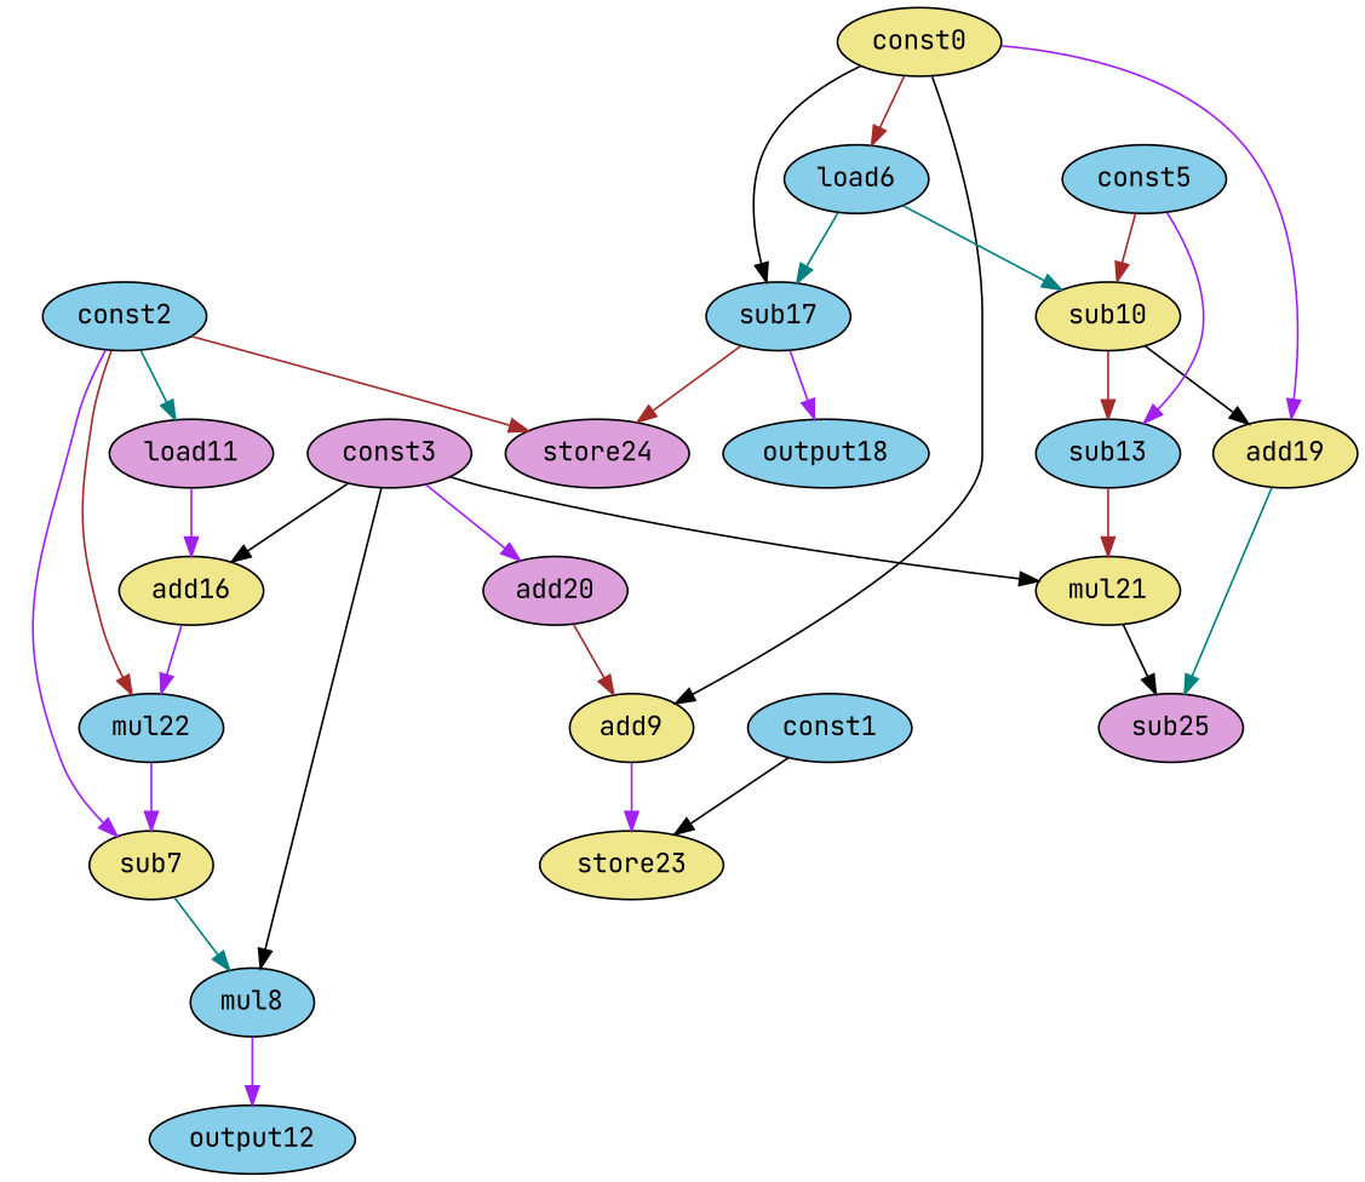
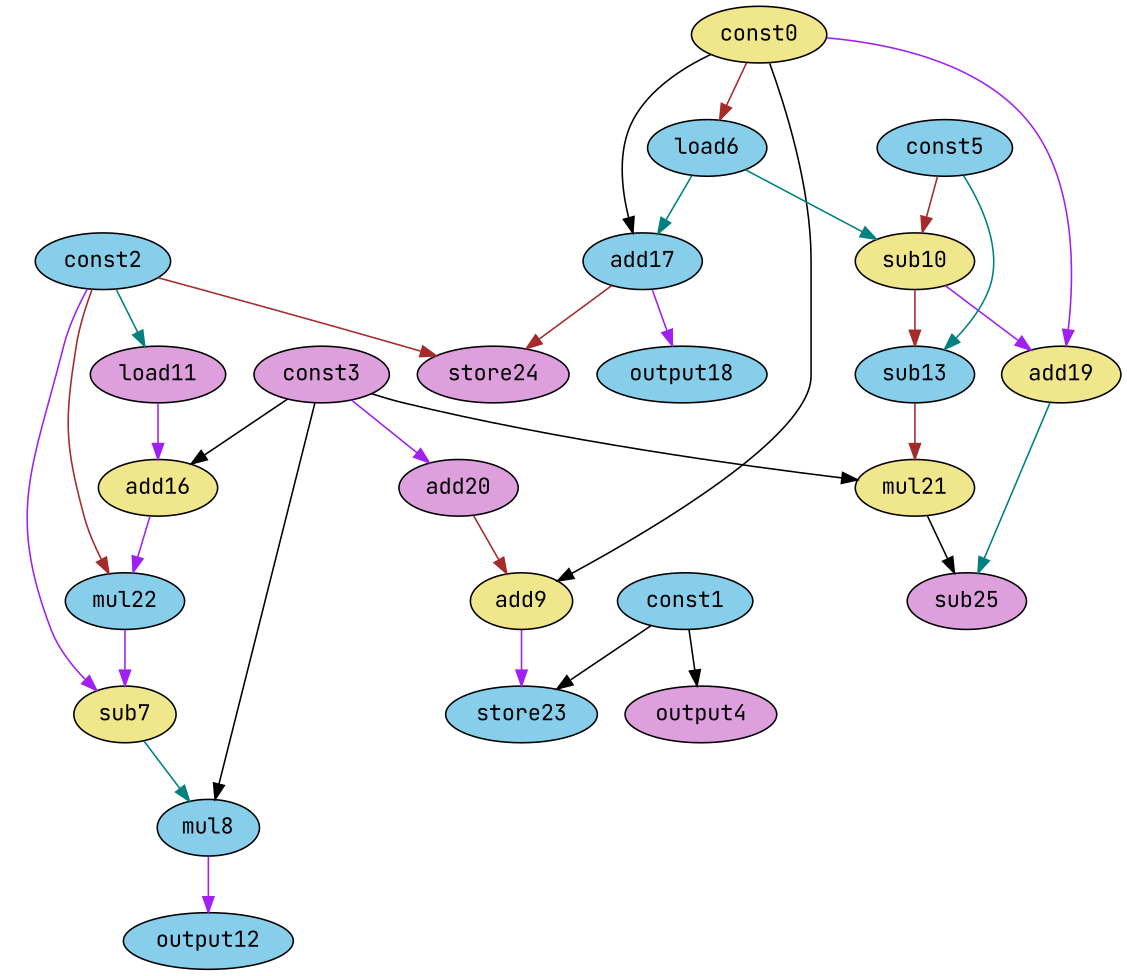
  digraph {
    fontname="JetBrains Mono"
    node [fillcolor=skyblue fontname="JetBrains Mono" opcode=const style=filled]
    edge [color=purple fontname="JetBrains Mono" operand=0]
    const0 [fillcolor=khaki]
    load6 [opcode=load]
    add9 [fillcolor=khaki opcode=add]
-   sub17 [opcode=sub]
+   sub17 [opcode=sub label=add17]
    add19 [fillcolor=khaki opcode=add]
    sub10 [fillcolor=khaki opcode=sub]
-   store23 [fillcolor=khaki opcode=store]
+   store23 [opcode=store]
    store24 [fillcolor=plum opcode=store]
    output18 [opcode=output]
    sub25 [fillcolor=plum opcode=sub]
+   output4 [fillcolor=plum opcode=output]
    const1
    sub7 [fillcolor=khaki opcode=sub]
    const2
    load11 [fillcolor=plum opcode=load]
    mul22 [opcode=mul]
    mul8 [opcode=mul]
    add16 [fillcolor=khaki opcode=add]
    const3 [fillcolor=plum]
    add20 [fillcolor=plum opcode=add]
    mul21 [fillcolor=khaki opcode=mul]
    output12 [opcode=output]
    const5
    sub13 [opcode=sub]
    const0 -> load6 [color=brown]
    const0 -> add9 [color=black]
    const0 -> sub17 [color=black]
    const0 -> add19
    load6 -> sub17 [color=teal operand=1]
    load6 -> sub10 [color=teal operand=1]
    add9 -> store23
    sub17 -> store24 [color=brown]
    sub17 -> output18
    add19 -> sub25 [color=teal]
-   sub10 -> add19 [color=black operand=1]
+   sub10 -> add19 [operand=1]
    sub10 -> sub13 [color=brown]
    const1 -> store23 [color=black operand=1]
+   const1 -> output4 [color=black]
    sub7 -> mul8 [color=teal operand=1]
    const2 -> store24 [color=brown operand=1]
    const2 -> sub7
    const2 -> load11 [color=teal]
    const2 -> mul22 [color=brown operand=1]
    load11 -> add16 [operand=1]
    mul22 -> sub7 [operand=1]
    mul8 -> output12
    add16 -> mul22
    const3 -> mul8 [color=black]
    const3 -> add16 [color=black]
    const3 -> add20
    const3 -> mul21 [color=black]
    add20 -> add9 [color=brown operand=1]
    mul21 -> sub25 [color=black operand=1]
    const5 -> sub10 [color=brown]
-   const5 -> sub13 [operand=1]
+   const5 -> sub13 [color=teal operand=1]
    sub13 -> mul21 [color=brown operand=1]
  }
